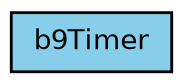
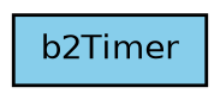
  digraph {
    rankdir=LR
-   n1 [color=black fillcolor=skyblue fontname=Helvetica fontsize=10 height=0.2 label=b9Timer shape=record style=filled width=0.4]
+   n1 [color=black fillcolor=skyblue fontname=Helvetica fontsize=10 height=0.2 label=b2Timer shape=record style=filled width=0.4]
  }
